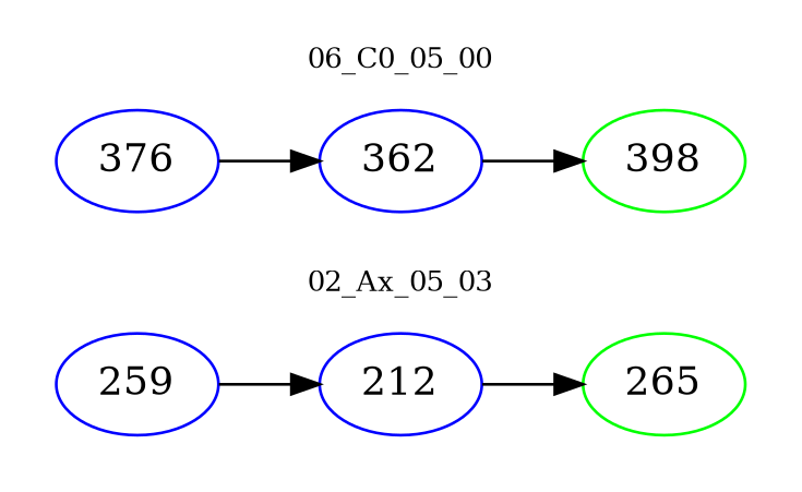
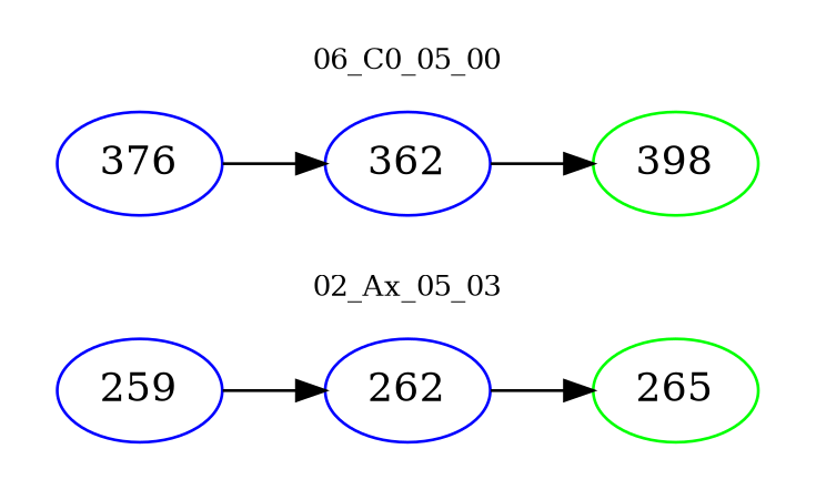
  digraph {
    rankdir=LR
    node [color=blue]
    edge [color=black]
-   n1 [label=212]
+   n1 [label=262]
    n2 [label=259]
    n3 [color=green label=265]
    n4 [label=376]
    n5 [label=362]
    n6 [color=green label=398]
    subgraph cluster_1 {
      color=white
      fontsize=10
      label="02_Ax_05_03"
      n1
      n2
      n3
    }
    subgraph cluster_2 {
      color=white
      fontsize=10
      label="06_C0_05_00"
      n4
      n5
      n6
    }
    n1 -> n3
    n2 -> n1
    n4 -> n5
    n5 -> n6
  }
